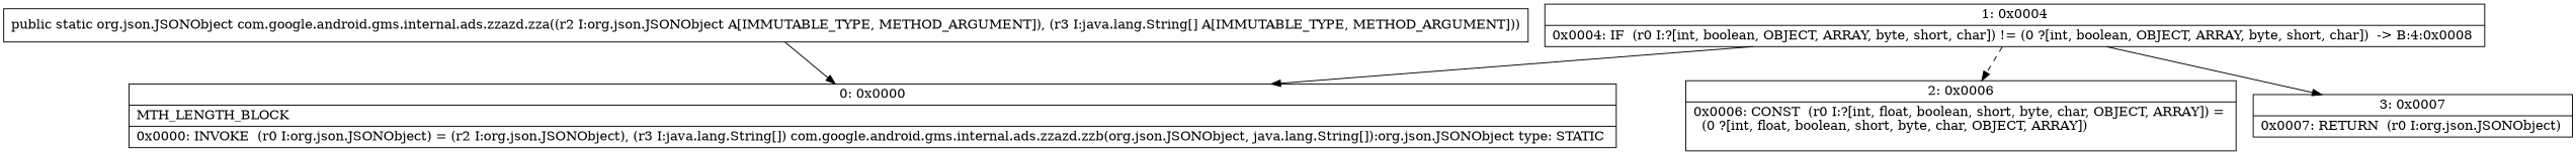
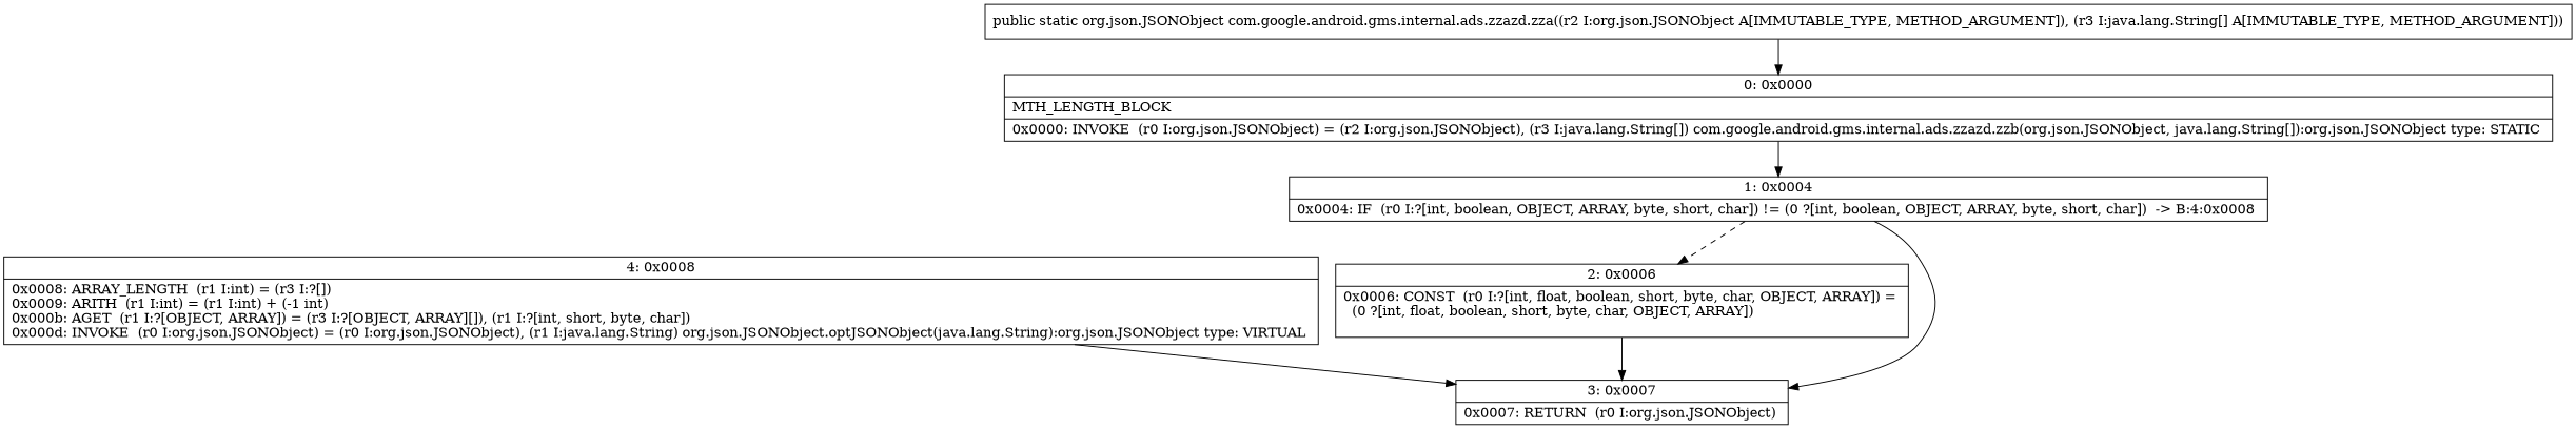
  digraph {
    node [shape=record]
    n1 [label="{0\:\ 0x0000|MTH_LENGTH_BLOCK\l|0x0000: INVOKE  (r0 I:org.json.JSONObject) = (r2 I:org.json.JSONObject), (r3 I:java.lang.String[]) com.google.android.gms.internal.ads.zzazd.zzb(org.json.JSONObject, java.lang.String[]):org.json.JSONObject type: STATIC \l}"]
    n2 [label="{1\:\ 0x0004|0x0004: IF  (r0 I:?[int, boolean, OBJECT, ARRAY, byte, short, char]) != (0 ?[int, boolean, OBJECT, ARRAY, byte, short, char])  \-\> B:4:0x0008 \l}"]
    n3 [label="{2\:\ 0x0006|0x0006: CONST  (r0 I:?[int, float, boolean, short, byte, char, OBJECT, ARRAY]) = \l  (0 ?[int, float, boolean, short, byte, char, OBJECT, ARRAY])\l \l}"]
    n4 [label="{3\:\ 0x0007|0x0007: RETURN  (r0 I:org.json.JSONObject) \l}"]
+   n5 [label="{4\:\ 0x0008|0x0008: ARRAY_LENGTH  (r1 I:int) = (r3 I:?[]) \l0x0009: ARITH  (r1 I:int) = (r1 I:int) + (\-1 int) \l0x000b: AGET  (r1 I:?[OBJECT, ARRAY]) = (r3 I:?[OBJECT, ARRAY][]), (r1 I:?[int, short, byte, char]) \l0x000d: INVOKE  (r0 I:org.json.JSONObject) = (r0 I:org.json.JSONObject), (r1 I:java.lang.String) org.json.JSONObject.optJSONObject(java.lang.String):org.json.JSONObject type: VIRTUAL \l}"]
    n6 [label="{public static org.json.JSONObject com.google.android.gms.internal.ads.zzazd.zza((r2 I:org.json.JSONObject A[IMMUTABLE_TYPE, METHOD_ARGUMENT]), (r3 I:java.lang.String[] A[IMMUTABLE_TYPE, METHOD_ARGUMENT])) }"]
-   n2 -> n1
+   n1 -> n2
    n2 -> n3 [style=dashed]
    n2 -> n4
+   n3 -> n4
+   n5 -> n4
    n6 -> n1
  }
